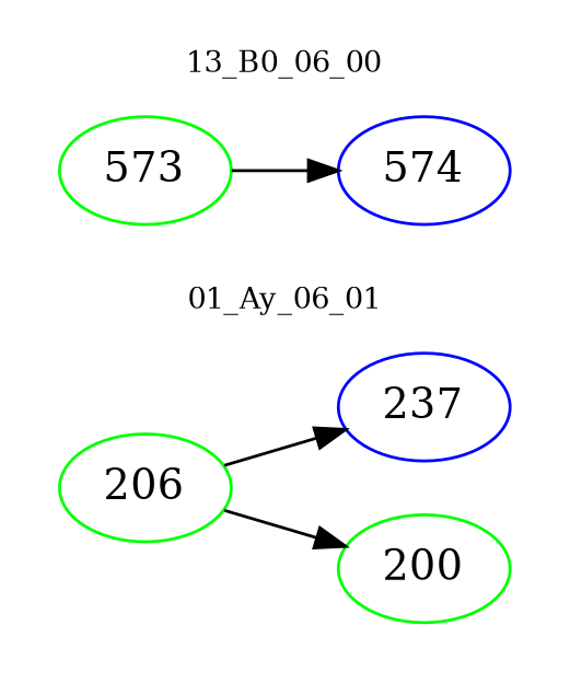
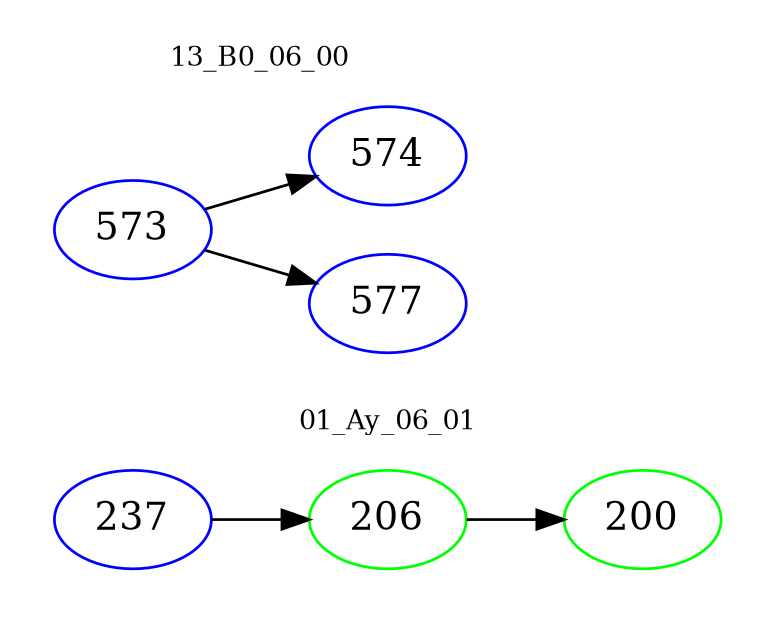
  digraph {
    rankdir=LR
    node [color=green]
    edge [color=black]
    n1 [label=206]
    n2 [label=200]
    n3 [color=blue label=237]
-   n4 [label=573]
+   n4 [color=blue label=573]
+   n5 [color=blue label=577]
    n6 [color=blue label=574]
    subgraph cluster_1 {
      color=white
      fontsize=10
      label="01_Ay_06_01"
      n1
      n2
      n3
    }
    subgraph cluster_2 {
      color=white
      fontsize=10
      label="13_B0_06_00"
      n4
+     n5
      n6
    }
    n1 -> n2
-   n1 -> n3
+   n3 -> n1
+   n4 -> n5
    n4 -> n6
  }
